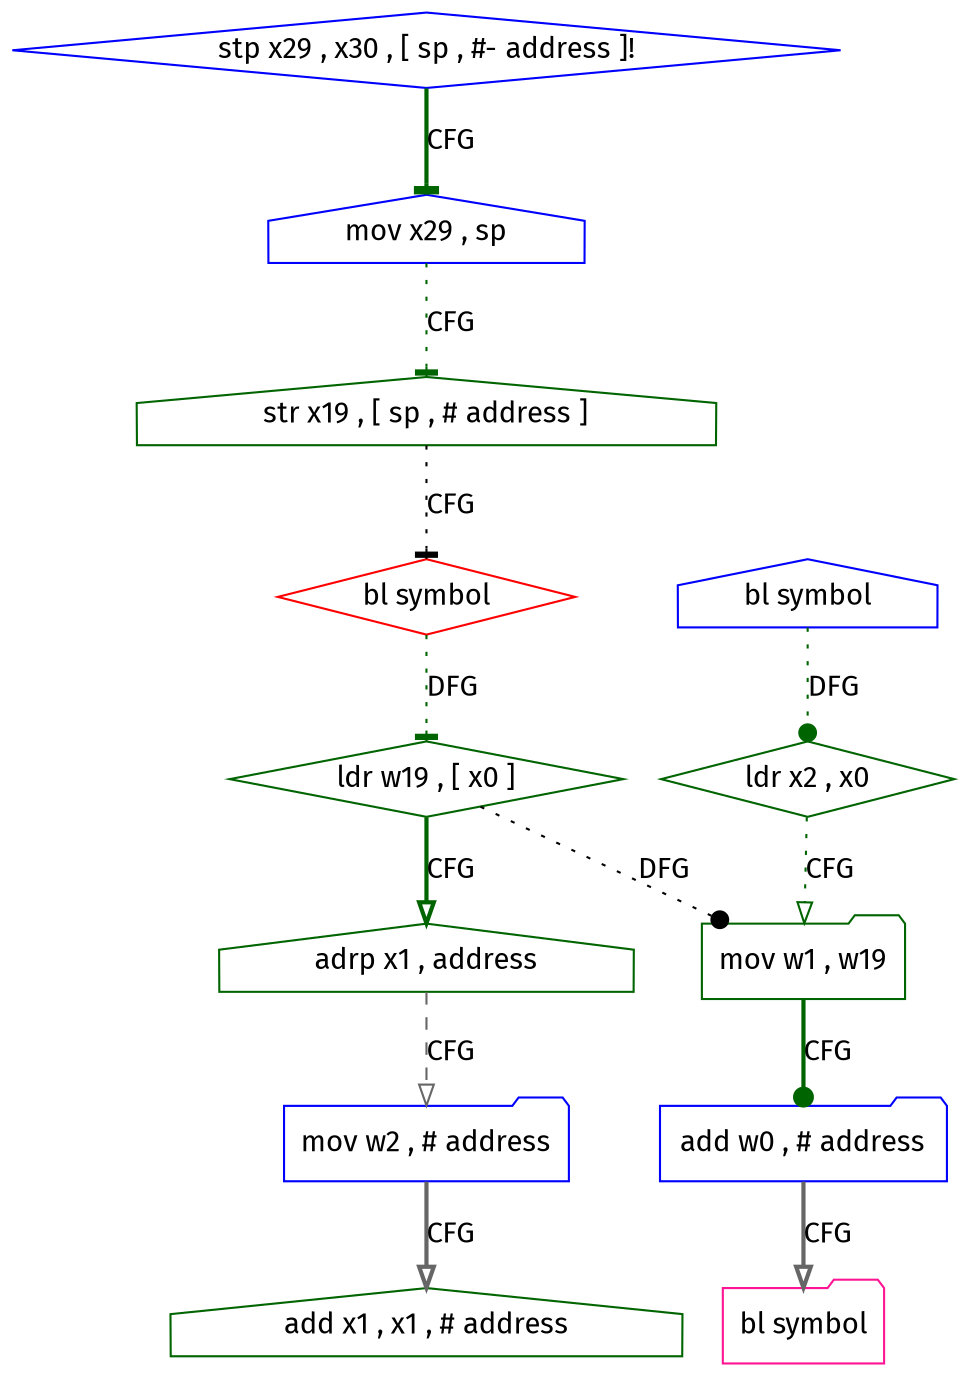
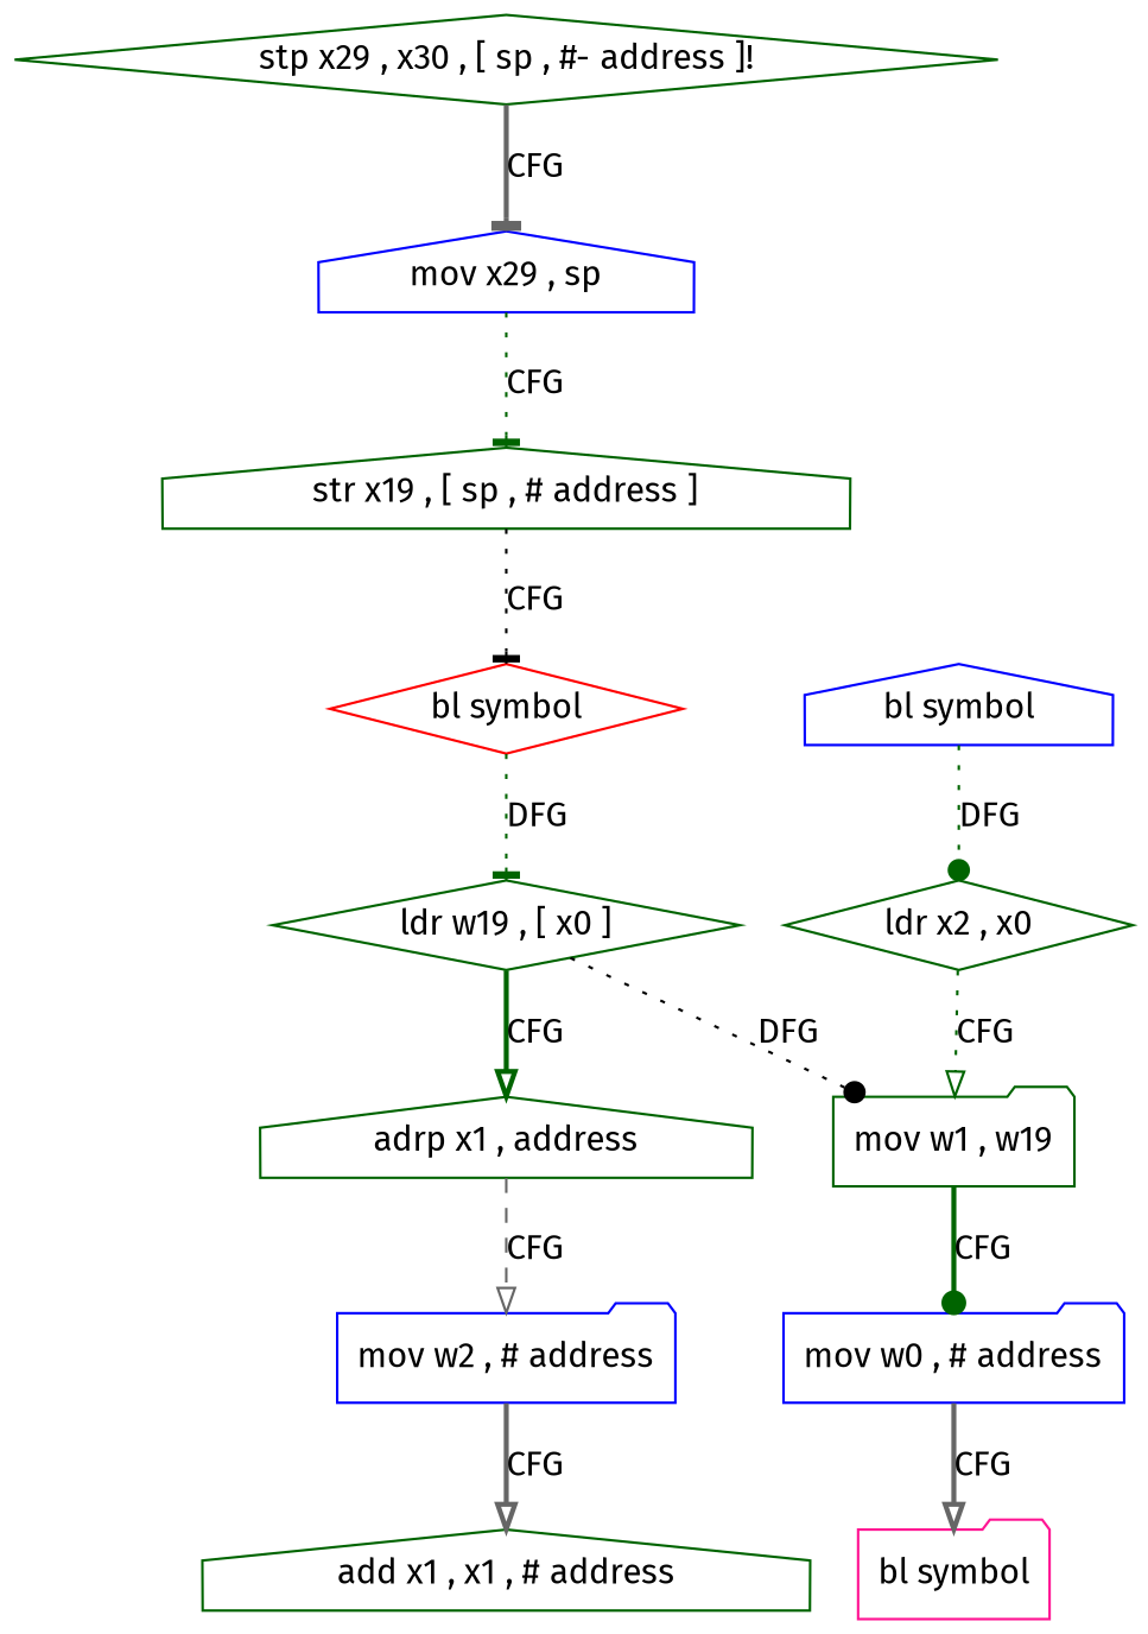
  digraph {
    fontname="Fira Sans"
    node [color=darkgreen fontname="Fira Sans" shape=house]
    edge [arrowhead=onormal color=darkgreen fontname="Fira Sans" style=dotted]
-   n1 [color=blue label="stp x29 , x30 , [ sp , #- address ]!" shape=diamond]
+   n1 [label="stp x29 , x30 , [ sp , #- address ]!" shape=diamond]
    n2 [color=blue label="mov x29 , sp"]
    n3 [label="str x19 , [ sp , # address ]"]
    n4 [color=red label="bl symbol" shape=diamond]
    n5 [label="ldr w19 , [ x0 ]" shape=diamond]
    n6 [label="adrp x1 , address"]
    n7 [label="mov w1 , w19" shape=folder]
    n8 [color=blue label="mov w2 , # address" shape=folder]
-   n9 [color=blue label="add w0 , # address" shape=folder]
+   n9 [color=blue label="mov w0 , # address" shape=folder]
    n10 [label="add x1 , x1 , # address"]
    n11 [color=blue label="bl symbol"]
    n12 [label="ldr x2 , x0" shape=diamond]
    n13 [color=deeppink label="bl symbol" shape=folder]
-   n1 -> n2 [arrowhead=tee label=CFG style=bold]
+   n1 -> n2 [arrowhead=tee color=gray40 label=CFG style=bold]
    n2 -> n3 [arrowhead=tee label=CFG]
    n3 -> n4 [arrowhead=tee color=black label=CFG]
    n4 -> n5 [arrowhead=tee label=DFG]
    n5 -> n6 [label=CFG style=bold]
    n5 -> n7 [arrowhead=dot color=black label=DFG]
    n6 -> n8 [color=gray40 label=CFG style=dashed]
    n7 -> n9 [arrowhead=dot label=CFG style=bold]
    n8 -> n10 [color=gray40 label=CFG style=bold]
    n9 -> n13 [color=gray40 label=CFG style=bold]
    n11 -> n12 [arrowhead=dot label=DFG]
    n12 -> n7 [label=CFG]
  }
